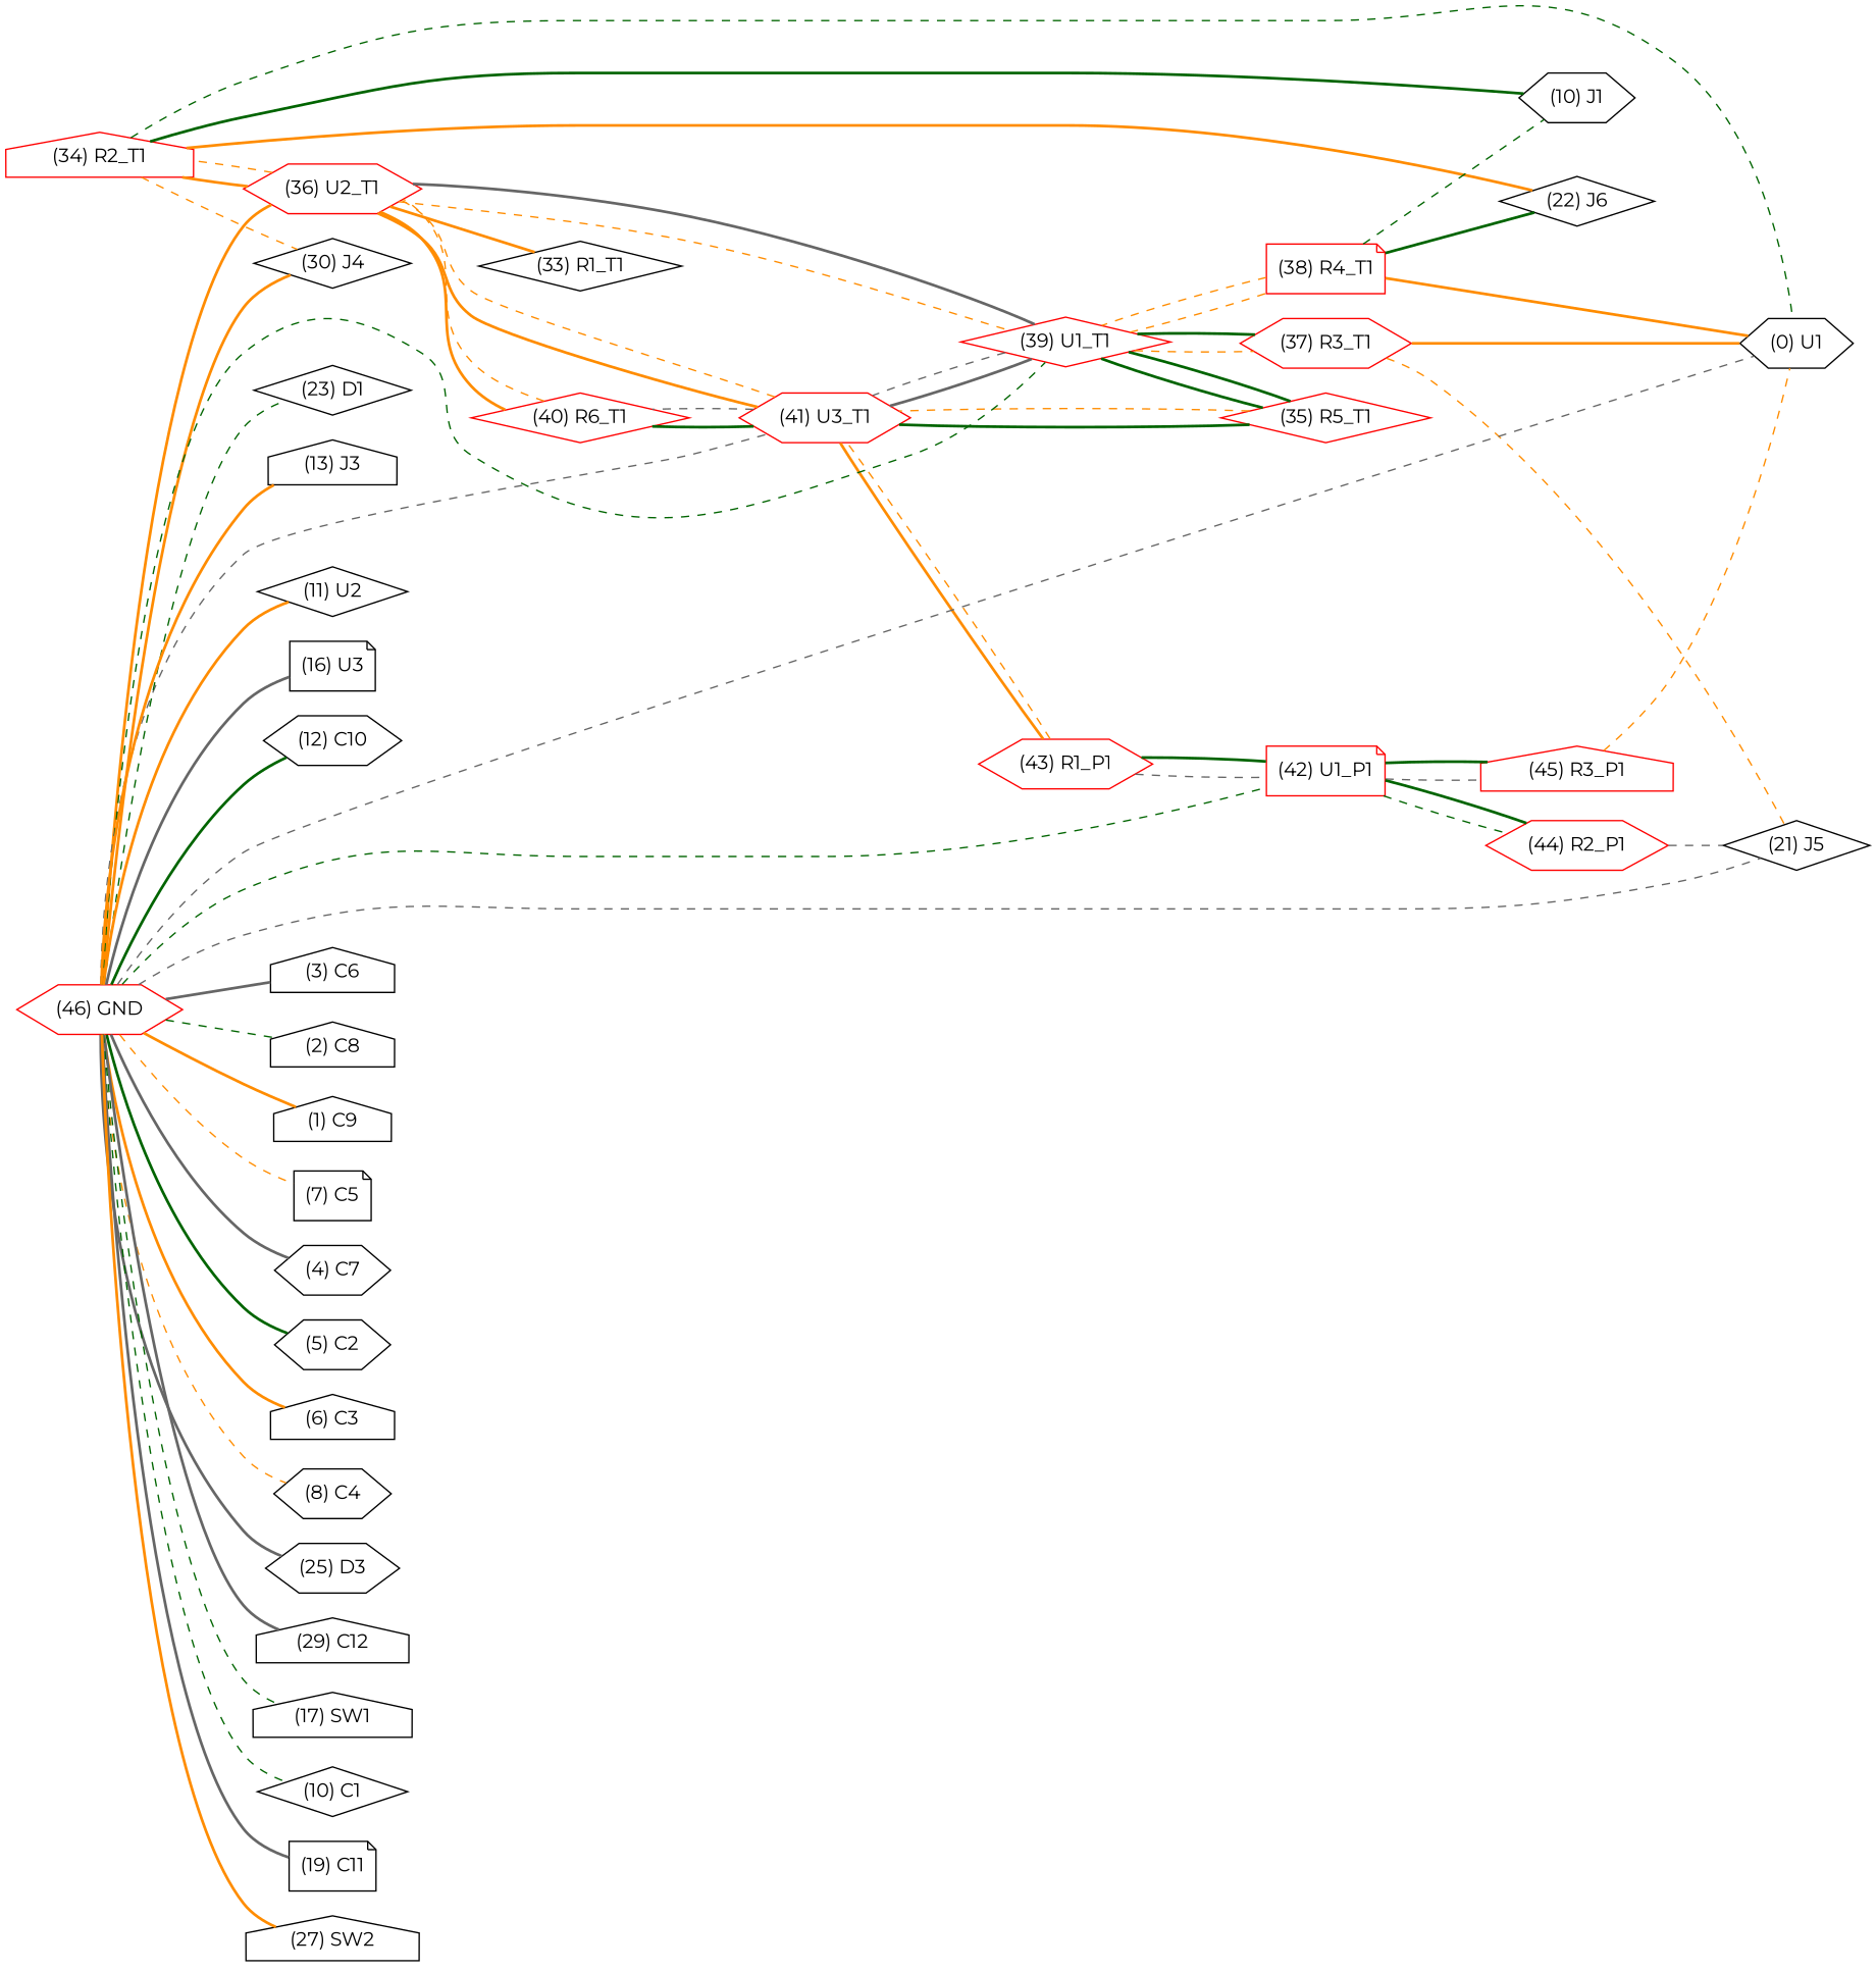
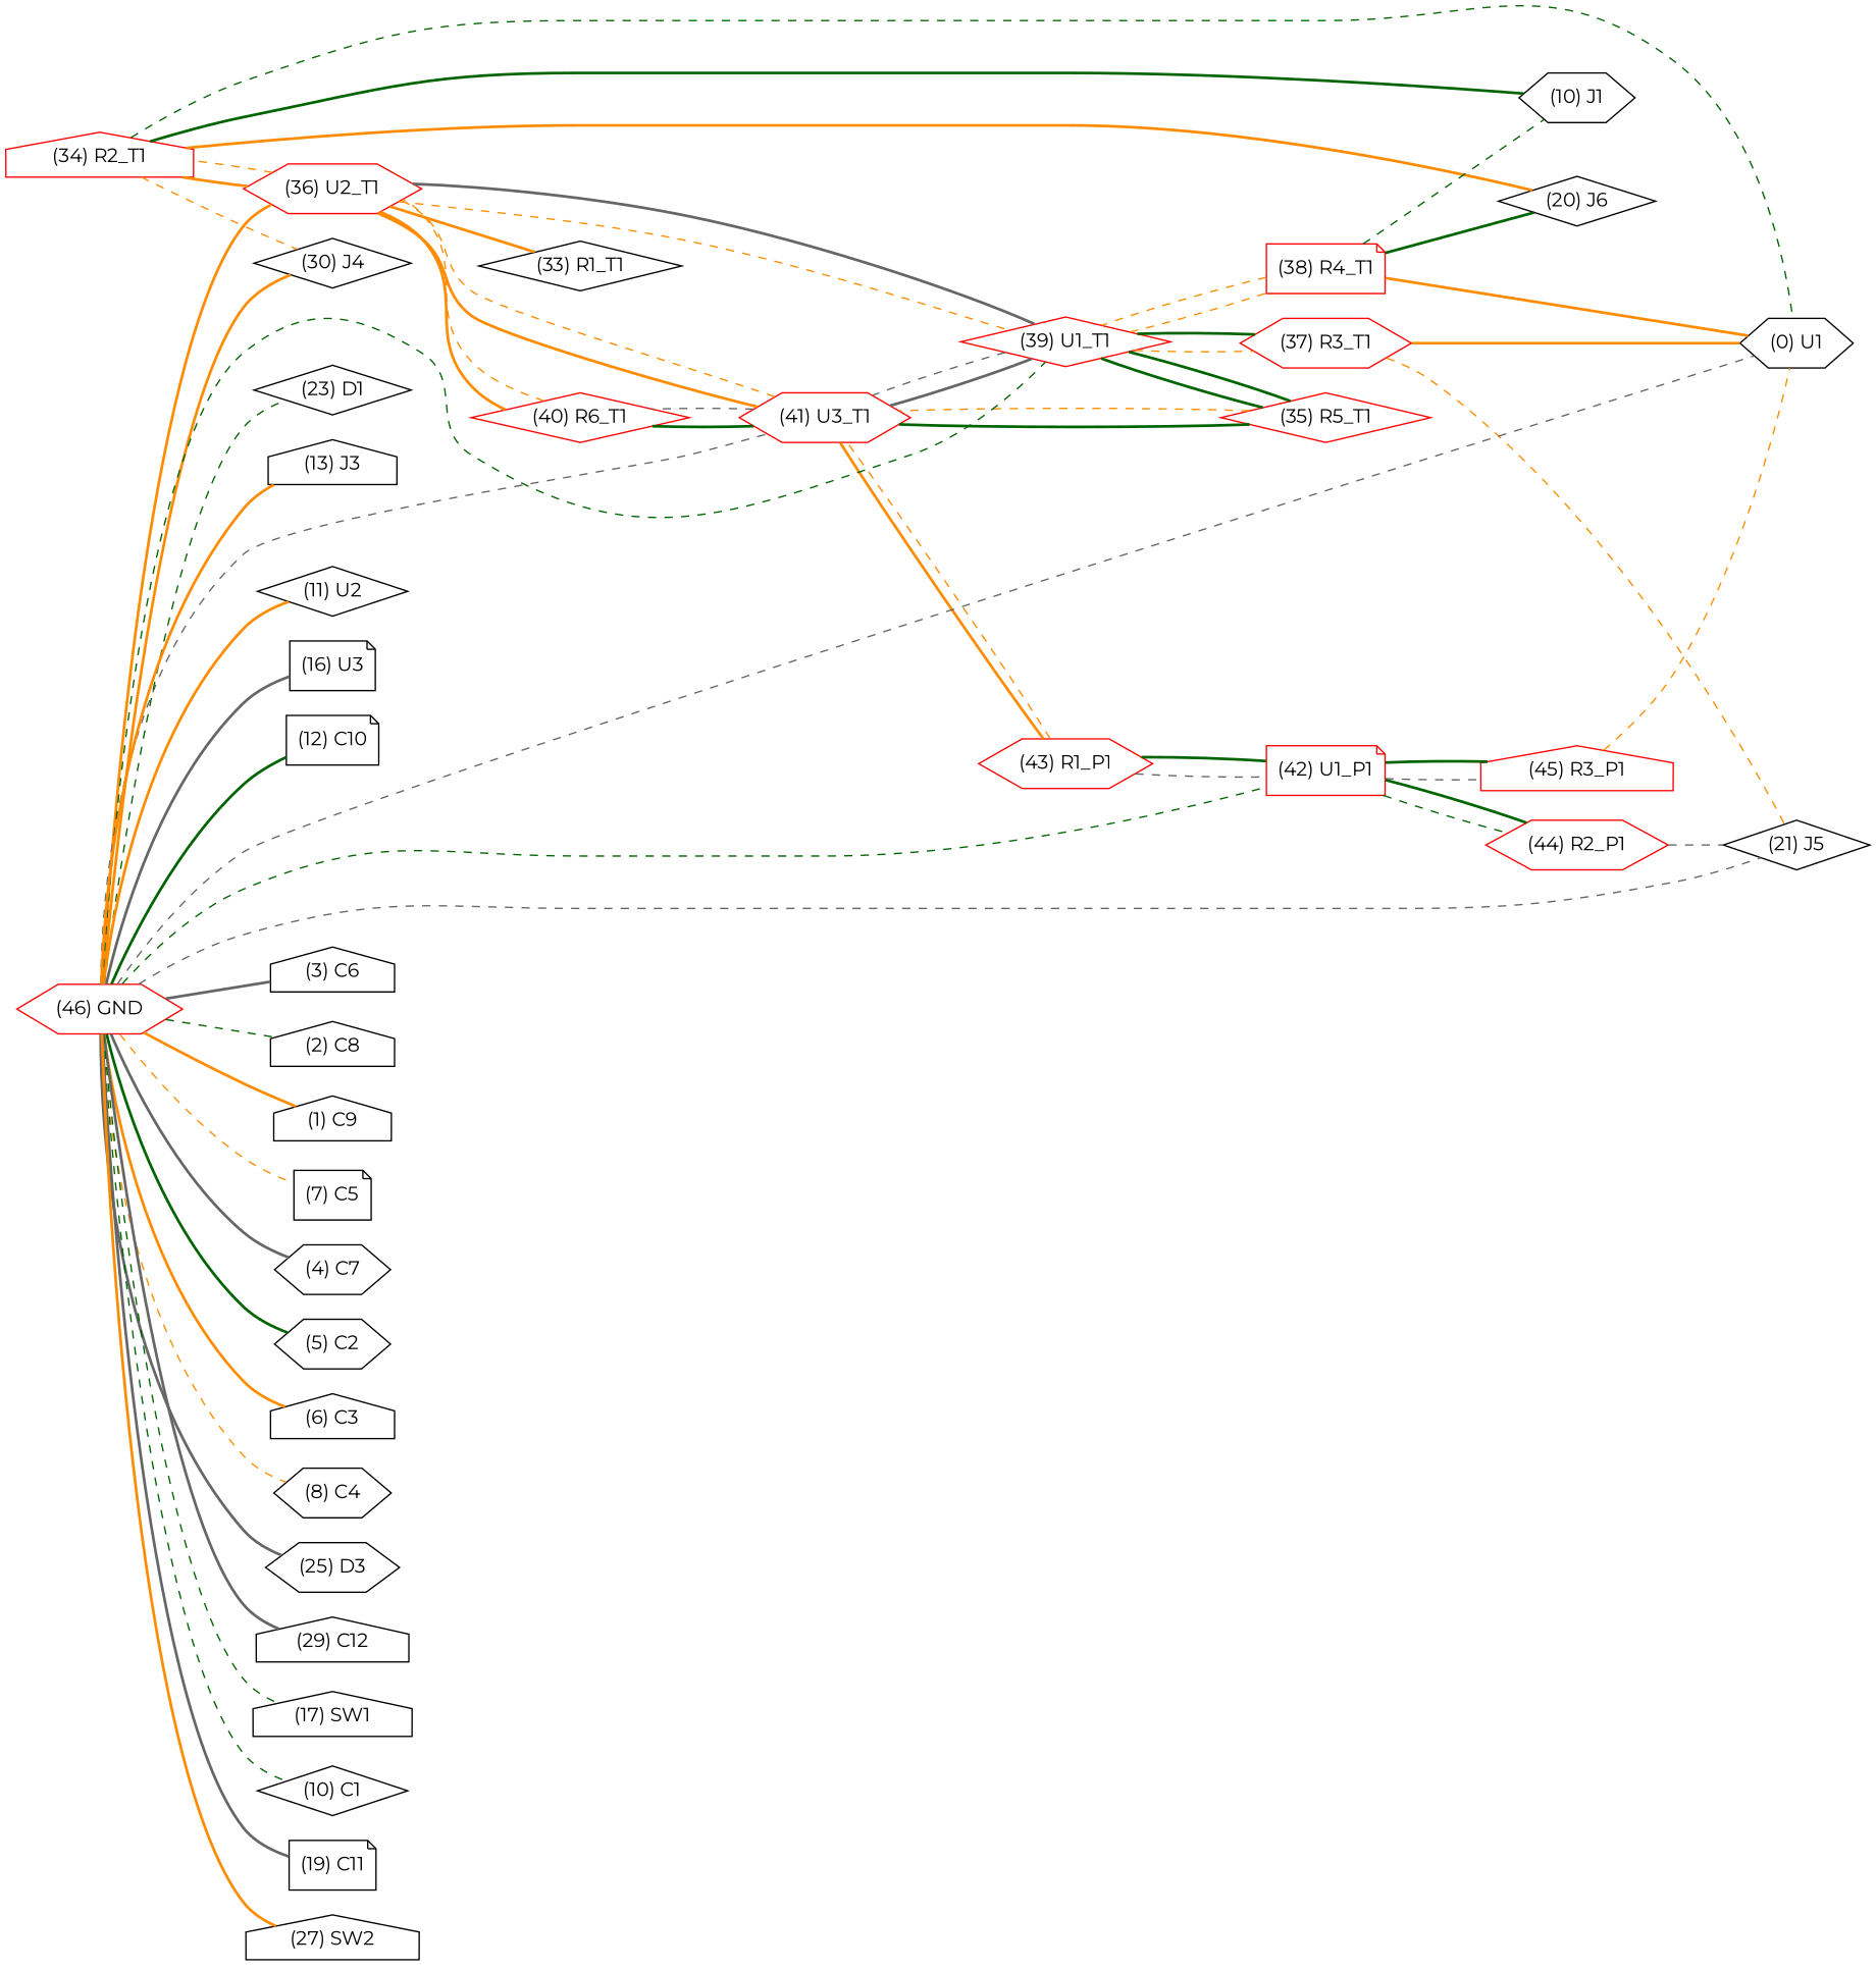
  graph {
    fontname=Montserrat
    rankdir=LR
    node [fontname=Montserrat shape=hexagon]
    edge [color=darkorange fontname=Montserrat style=bold]
    n1 [color=red label="(34) R2_T1" shape=house]
-   n2 [label="(22) J6" shape=diamond]
+   n2 [label="(20) J6" shape=diamond]
    n3 [label="(30) J4" shape=diamond]
    n4 [label="(10) J1"]
    n5 [label="(0) U1"]
    n6 [color=red label="(36) U2_T1"]
    n7 [color=red label="(41) U3_T1"]
    n8 [color=red label="(39) U1_T1" shape=diamond]
    n9 [label="(33) R1_T1" shape=diamond]
    n10 [color=red label="(40) R6_T1" shape=diamond]
    n11 [color=red label="(35) R5_T1" shape=diamond]
    n12 [color=red label="(43) R1_P1"]
    n13 [color=red label="(37) R3_T1"]
    n14 [color=red label="(38) R4_T1" shape=note]
    n15 [color=red label="(42) U1_P1" shape=note]
    n16 [label="(21) J5" shape=diamond]
    n17 [color=red label="(45) R3_P1" shape=house]
    n18 [color=red label="(44) R2_P1"]
    n19 [color=red label="(46) GND"]
    n20 [label="(3) C6" shape=house]
    n21 [label="(2) C8" shape=house]
    n22 [label="(1) C9" shape=house]
    n23 [label="(7) C5" shape=note]
    n24 [label="(4) C7"]
    n25 [label="(5) C2"]
    n26 [label="(6) C3" shape=house]
    n27 [label="(8) C4"]
    n28 [label="(25) D3"]
    n29 [label="(29) C12" shape=house]
    n30 [label="(17) SW1" shape=house]
    n31 [label="(10) C1" shape=diamond]
    n32 [label="(19) C11" shape=note]
    n33 [label="(27) SW2" shape=house]
    n34 [label="(23) D1" shape=diamond]
    n35 [label="(13) J3" shape=house]
    n36 [label="(11) U2" shape=diamond]
    n37 [label="(16) U3" shape=note]
-   n38 [label="(12) C10"]
+   n38 [label="(12) C10" shape=note]
    n1 -- n2
    n1 -- n3 [style=dashed]
    n1 -- n4 [color=darkgreen]
    n1 -- n5 [color=darkgreen style=dashed]
    n1 -- n6
    n6 -- n1 [style=dashed]
    n6 -- n7
    n6 -- n8 [style=dashed]
    n6 -- n9
    n6 -- n10
    n7 -- n6 [style=dashed]
    n7 -- n8 [color=gray40]
    n7 -- n10 [color=gray40 style=dashed]
    n7 -- n11 [color=darkgreen]
    n7 -- n12
    n8 -- n6 [color=gray40]
    n8 -- n7 [color=gray40 style=dashed]
    n8 -- n11 [color=darkgreen]
    n8 -- n13 [style=dashed]
    n8 -- n14 [style=dashed]
    n10 -- n6 [style=dashed]
    n10 -- n7 [color=darkgreen]
    n11 -- n7 [style=dashed]
    n11 -- n8 [color=darkgreen]
    n12 -- n7 [style=dashed]
    n12 -- n15 [color=gray40 style=dashed]
    n13 -- n5
    n13 -- n8 [color=darkgreen]
    n13 -- n16 [style=dashed]
    n14 -- n2 [color=darkgreen]
    n14 -- n4 [color=darkgreen style=dashed]
    n14 -- n5
    n14 -- n8 [style=dashed]
    n15 -- n12 [color=darkgreen]
    n15 -- n17 [color=gray40 style=dashed]
    n15 -- n18 [color=darkgreen style=dashed]
    n17 -- n5 [style=dashed]
    n17 -- n15 [color=darkgreen]
    n18 -- n15 [color=darkgreen]
    n18 -- n16 [color=gray40 style=dashed]
    n19 -- n3
    n19 -- n5 [color=gray40 style=dashed]
    n19 -- n6
    n19 -- n7 [color=gray40 style=dashed]
    n19 -- n8 [color=darkgreen style=dashed]
    n19 -- n15 [color=darkgreen style=dashed]
    n19 -- n16 [color=gray40 style=dashed]
    n19 -- n20 [color=gray40]
    n19 -- n21 [color=darkgreen style=dashed]
    n19 -- n22
    n19 -- n23 [style=dashed]
    n19 -- n24 [color=gray40]
    n19 -- n25 [color=darkgreen]
    n19 -- n26
    n19 -- n27 [style=dashed]
    n19 -- n28 [color=gray40]
    n19 -- n29 [color=gray40]
    n19 -- n30 [color=darkgreen style=dashed]
    n19 -- n31 [color=darkgreen style=dashed]
    n19 -- n32 [color=gray40]
    n19 -- n33
    n19 -- n34 [color=darkgreen style=dashed]
    n19 -- n35
    n19 -- n36
    n19 -- n37 [color=gray40]
    n19 -- n38 [color=darkgreen]
  }
